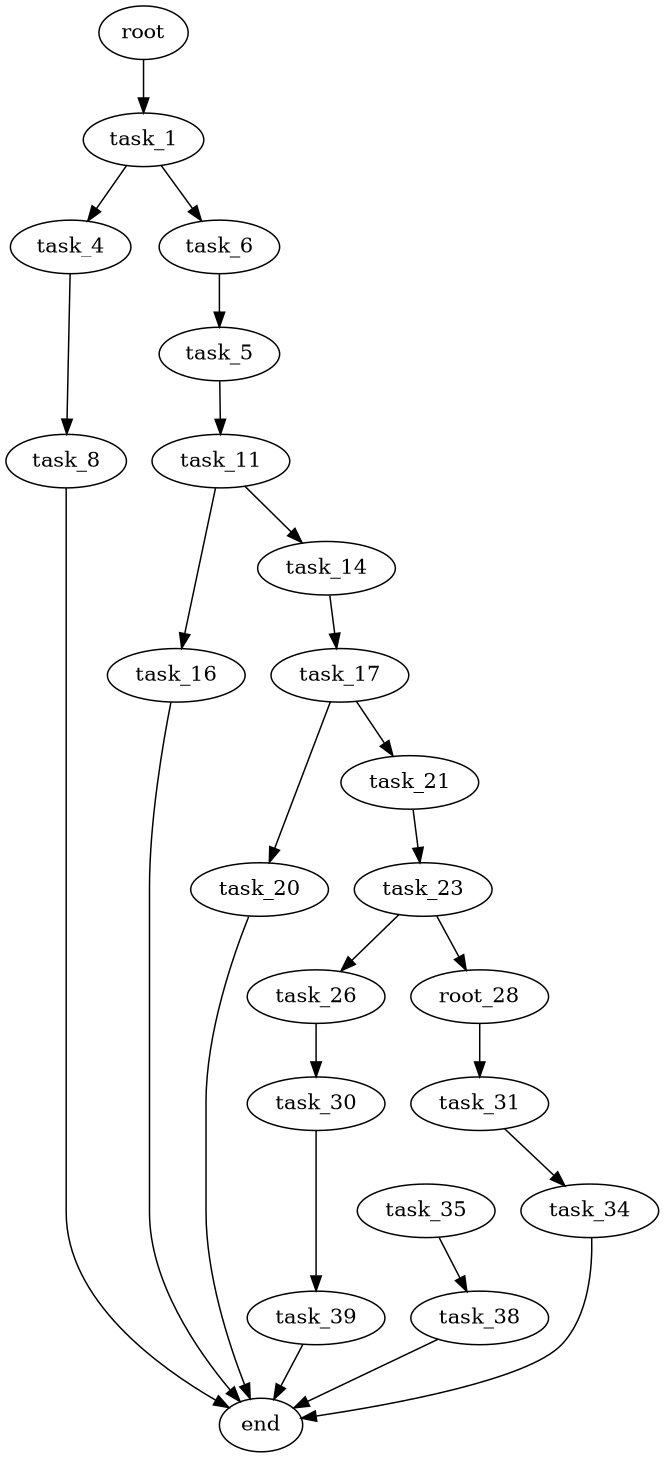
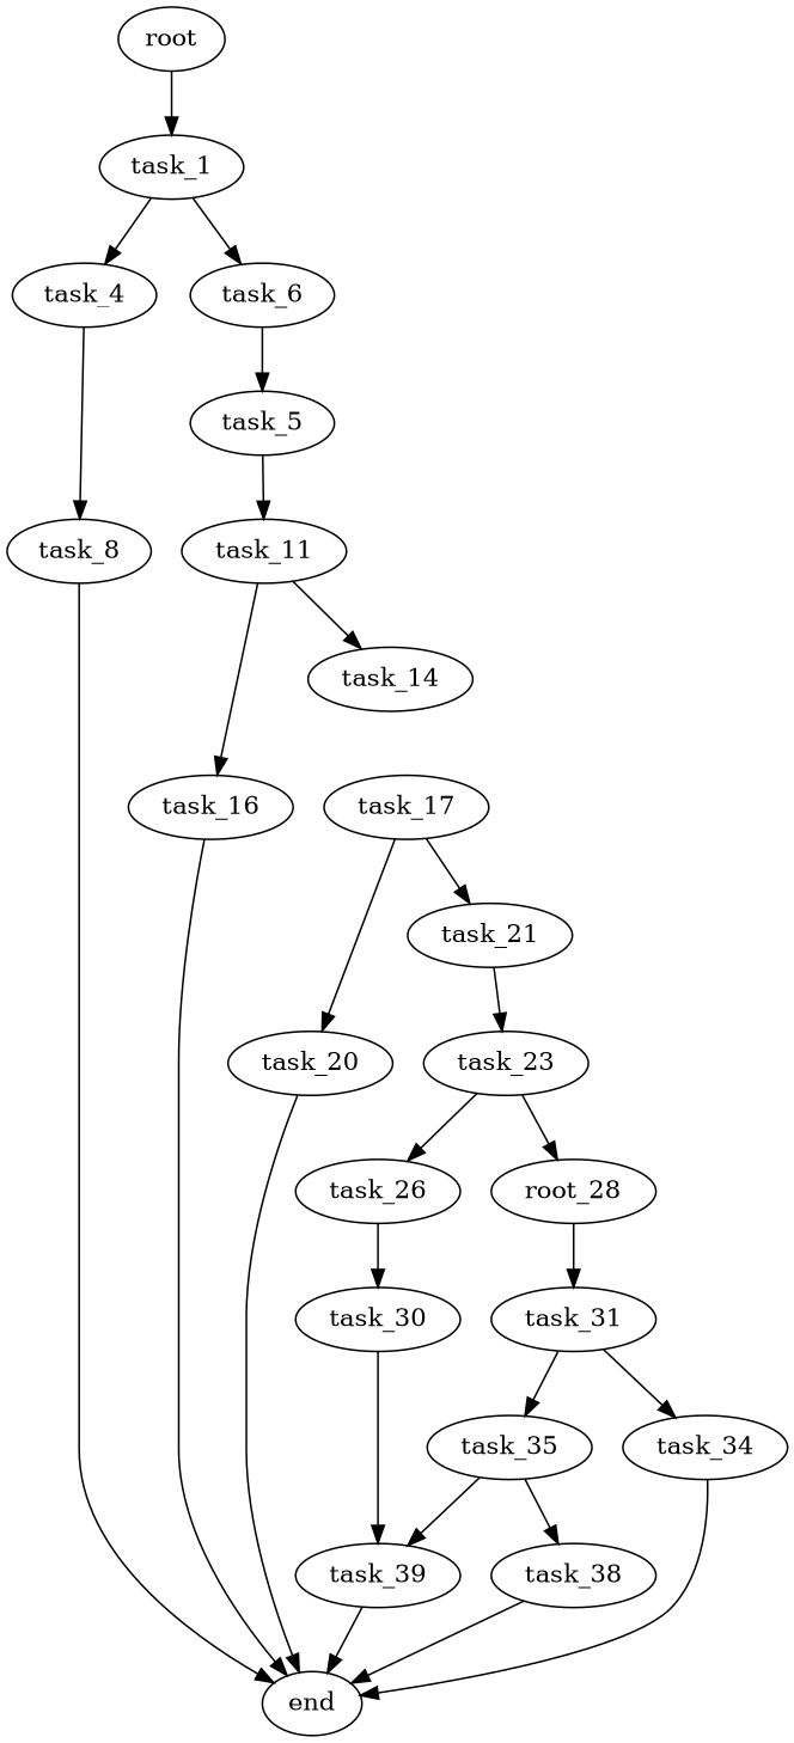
  digraph {
    root
    task_1
    task_4
    task_6
    task_8
    n6 [label=task_5]
    end
    task_11
    task_14
    task_16
    task_17
    task_20
    task_21
    task_23
    task_26
    n16 [label=root_28]
    task_30
    task_31
    task_39
    task_34
    task_35
    task_38
    root -> task_1
    task_1 -> task_4
    task_1 -> task_6
    task_4 -> task_8
    task_6 -> n6
    task_8 -> end
    n6 -> task_11
    task_11 -> task_14
    task_11 -> task_16
-   task_14 -> task_17
    task_16 -> end
    task_17 -> task_20
    task_17 -> task_21
    task_20 -> end
    task_21 -> task_23
    task_23 -> task_26
    task_23 -> n16
    task_26 -> task_30
    n16 -> task_31
    task_30 -> task_39
    task_31 -> task_34
+   task_31 -> task_35
    task_39 -> end
    task_34 -> end
+   task_35 -> task_39
    task_35 -> task_38
    task_38 -> end
  }
